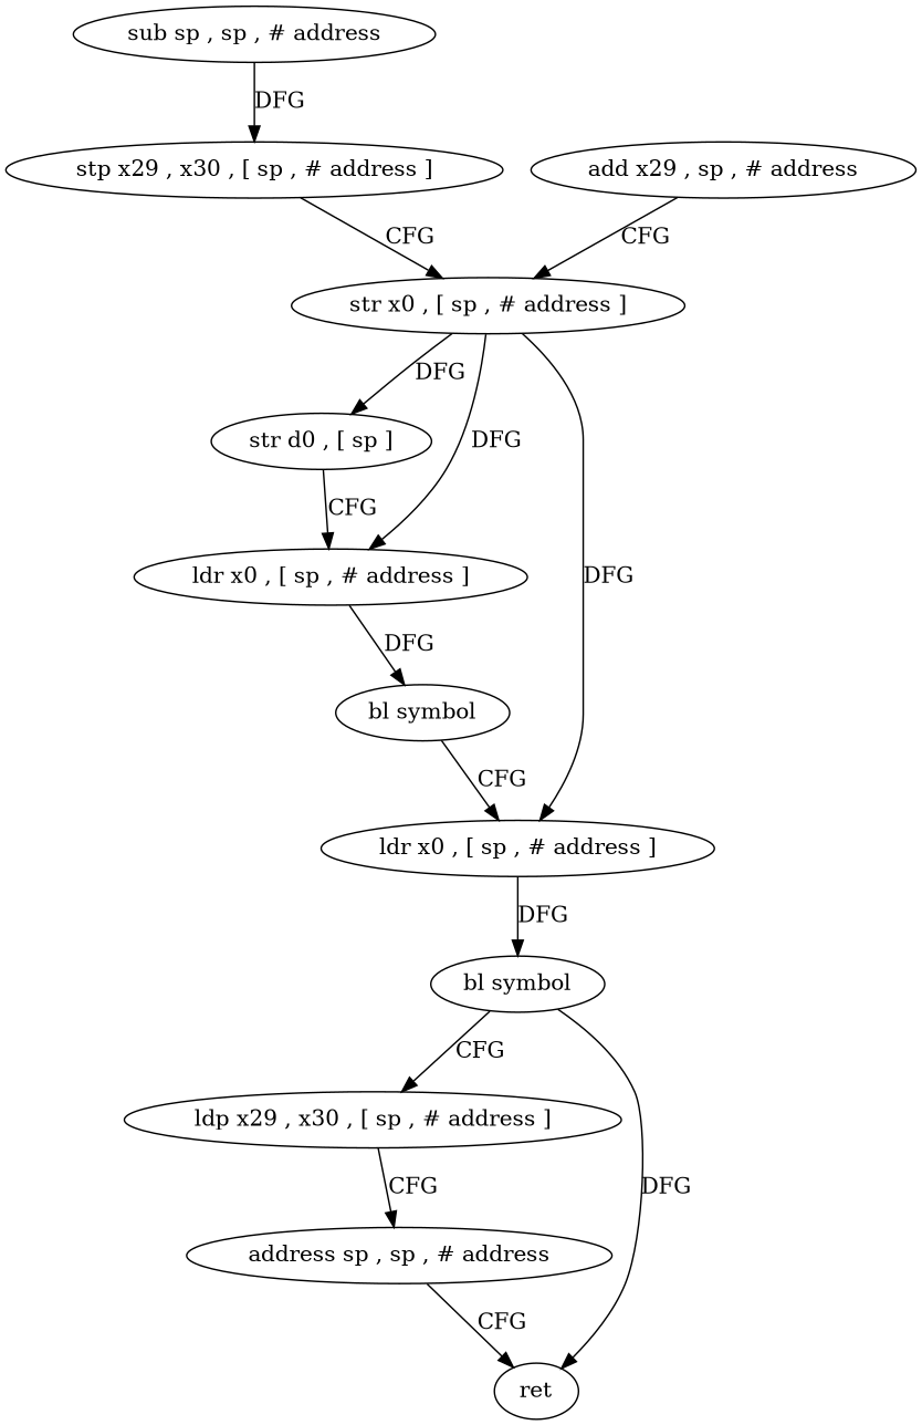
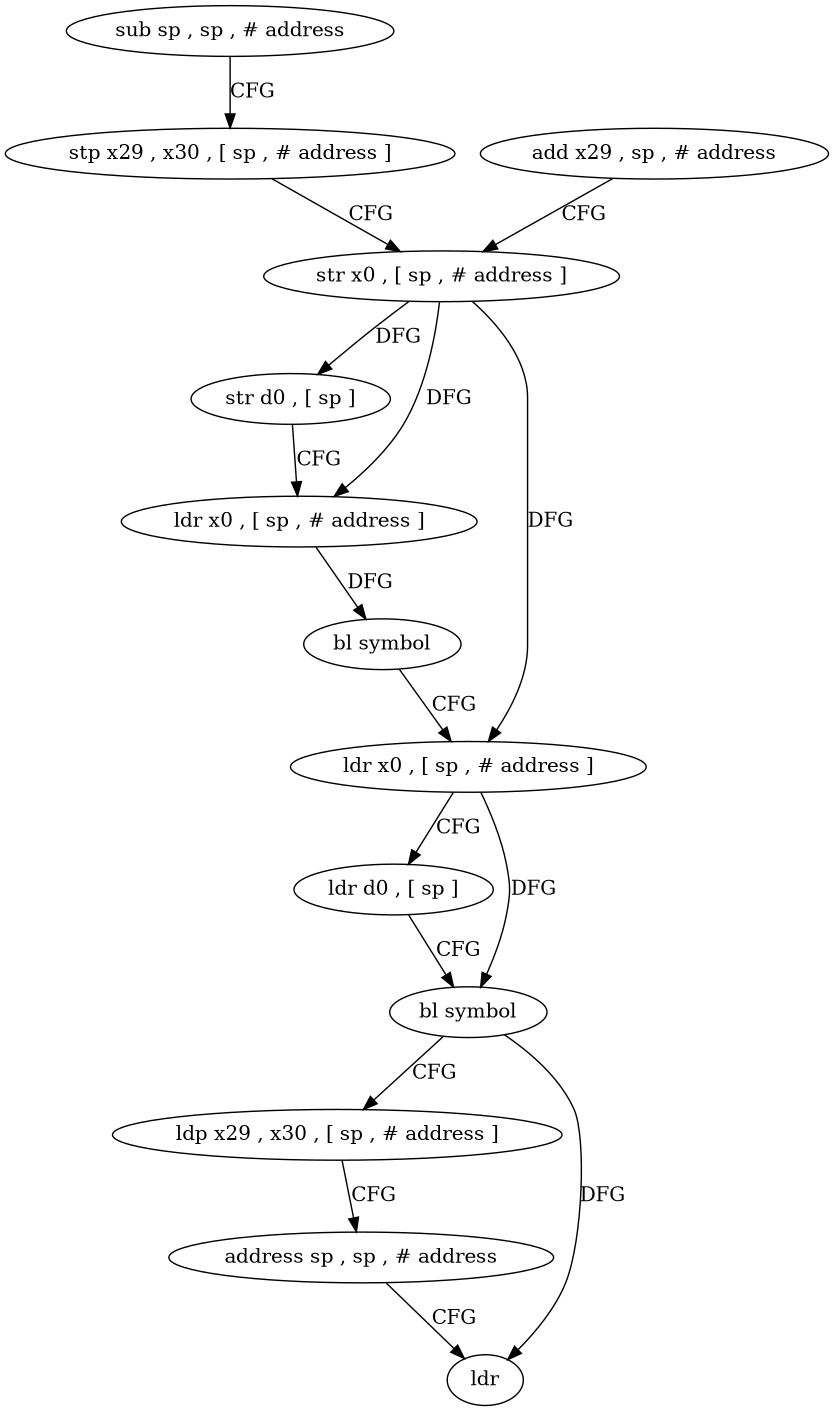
  digraph {
    n1 [label="sub sp , sp , # address"]
    n2 [label="stp x29 , x30 , [ sp , # address ]"]
    n3 [label="str x0 , [ sp , # address ]"]
    n4 [label="add x29 , sp , # address"]
    n5 [label="str d0 , [ sp ]"]
    n6 [label="ldr x0 , [ sp , # address ]"]
    n7 [label="ldr x0 , [ sp , # address ]"]
    n8 [label="bl symbol"]
+   n9 [label="ldr d0 , [ sp ]"]
    n10 [label="bl symbol"]
    n11 [label="ldp x29 , x30 , [ sp , # address ]"]
-   n12 [label=ret]
+   n12 [label=ldr]
    n13 [label="address sp , sp , # address"]
-   n1 -> n2 [label=DFG]
+   n1 -> n2 [label=CFG]
    n2 -> n3 [label=CFG]
    n3 -> n5 [label=DFG]
    n3 -> n6 [label=DFG]
    n3 -> n7 [label=DFG]
    n4 -> n3 [label=CFG]
    n5 -> n6 [label=CFG]
    n6 -> n8 [label=DFG]
+   n7 -> n9 [label=CFG]
    n7 -> n10 [label=DFG]
    n8 -> n7 [label=CFG]
+   n9 -> n10 [label=CFG]
    n10 -> n11 [label=CFG]
    n10 -> n12 [label=DFG]
    n11 -> n13 [label=CFG]
    n13 -> n12 [label=CFG]
  }
